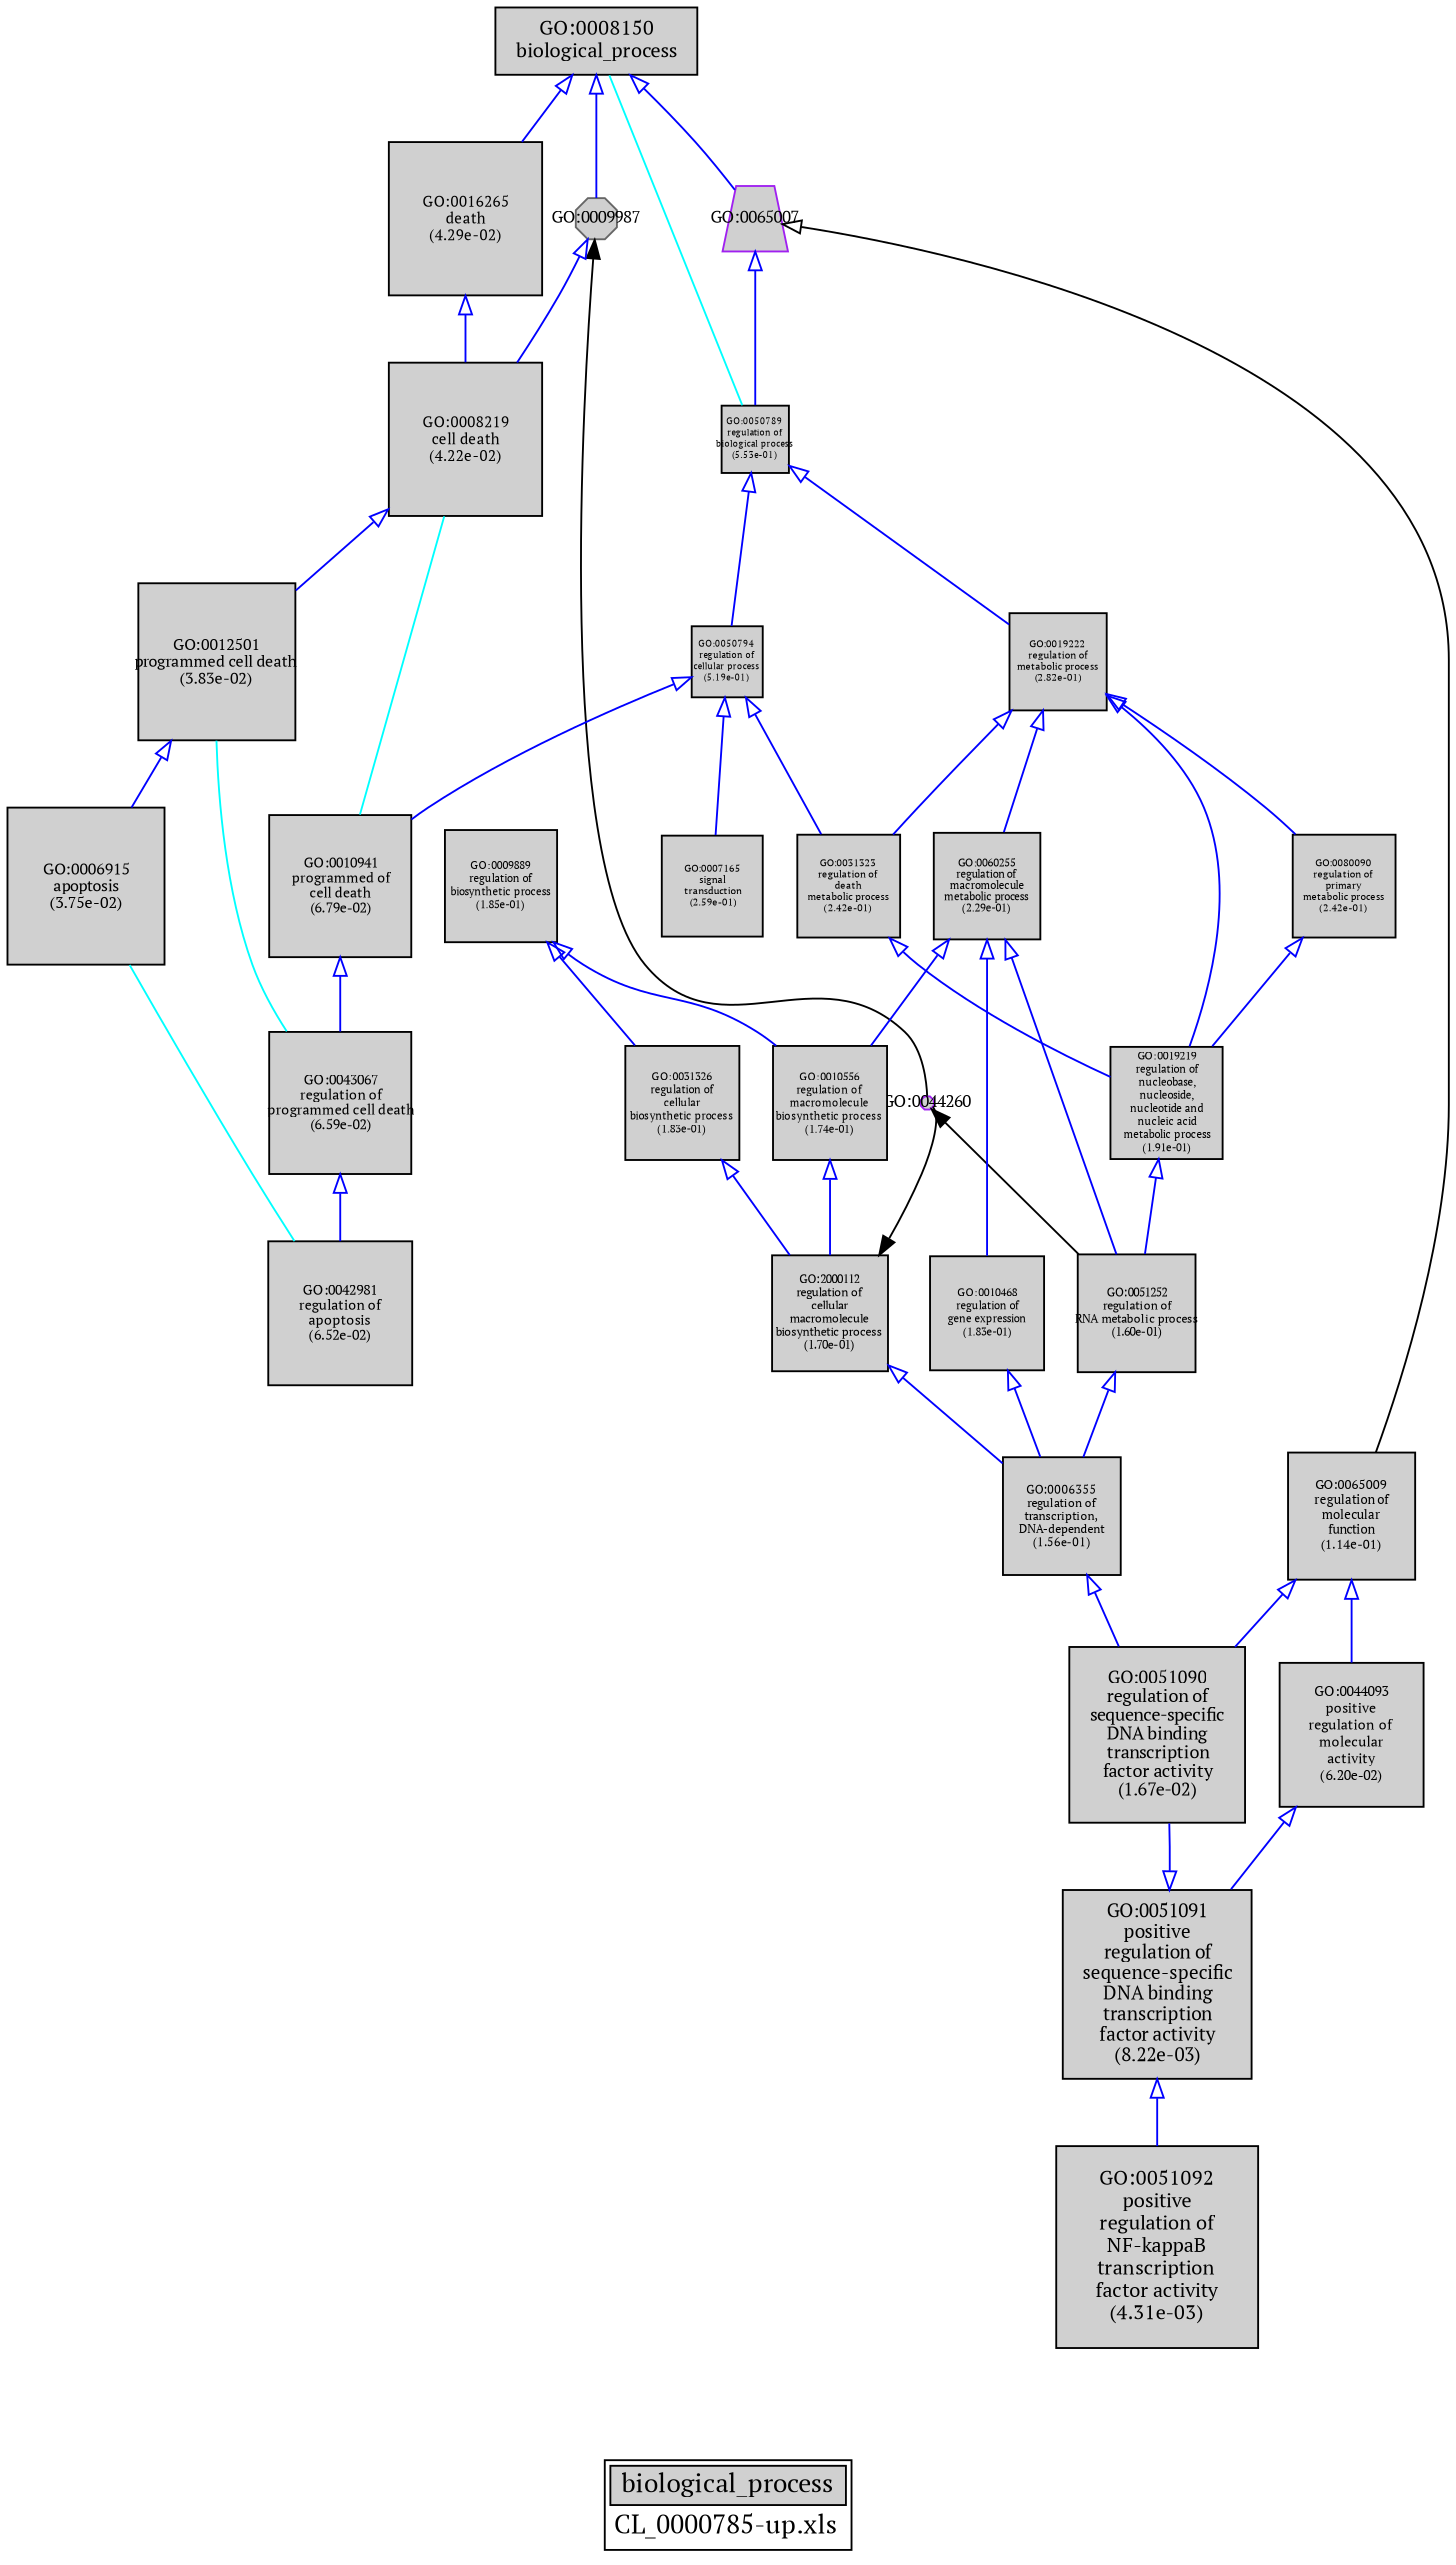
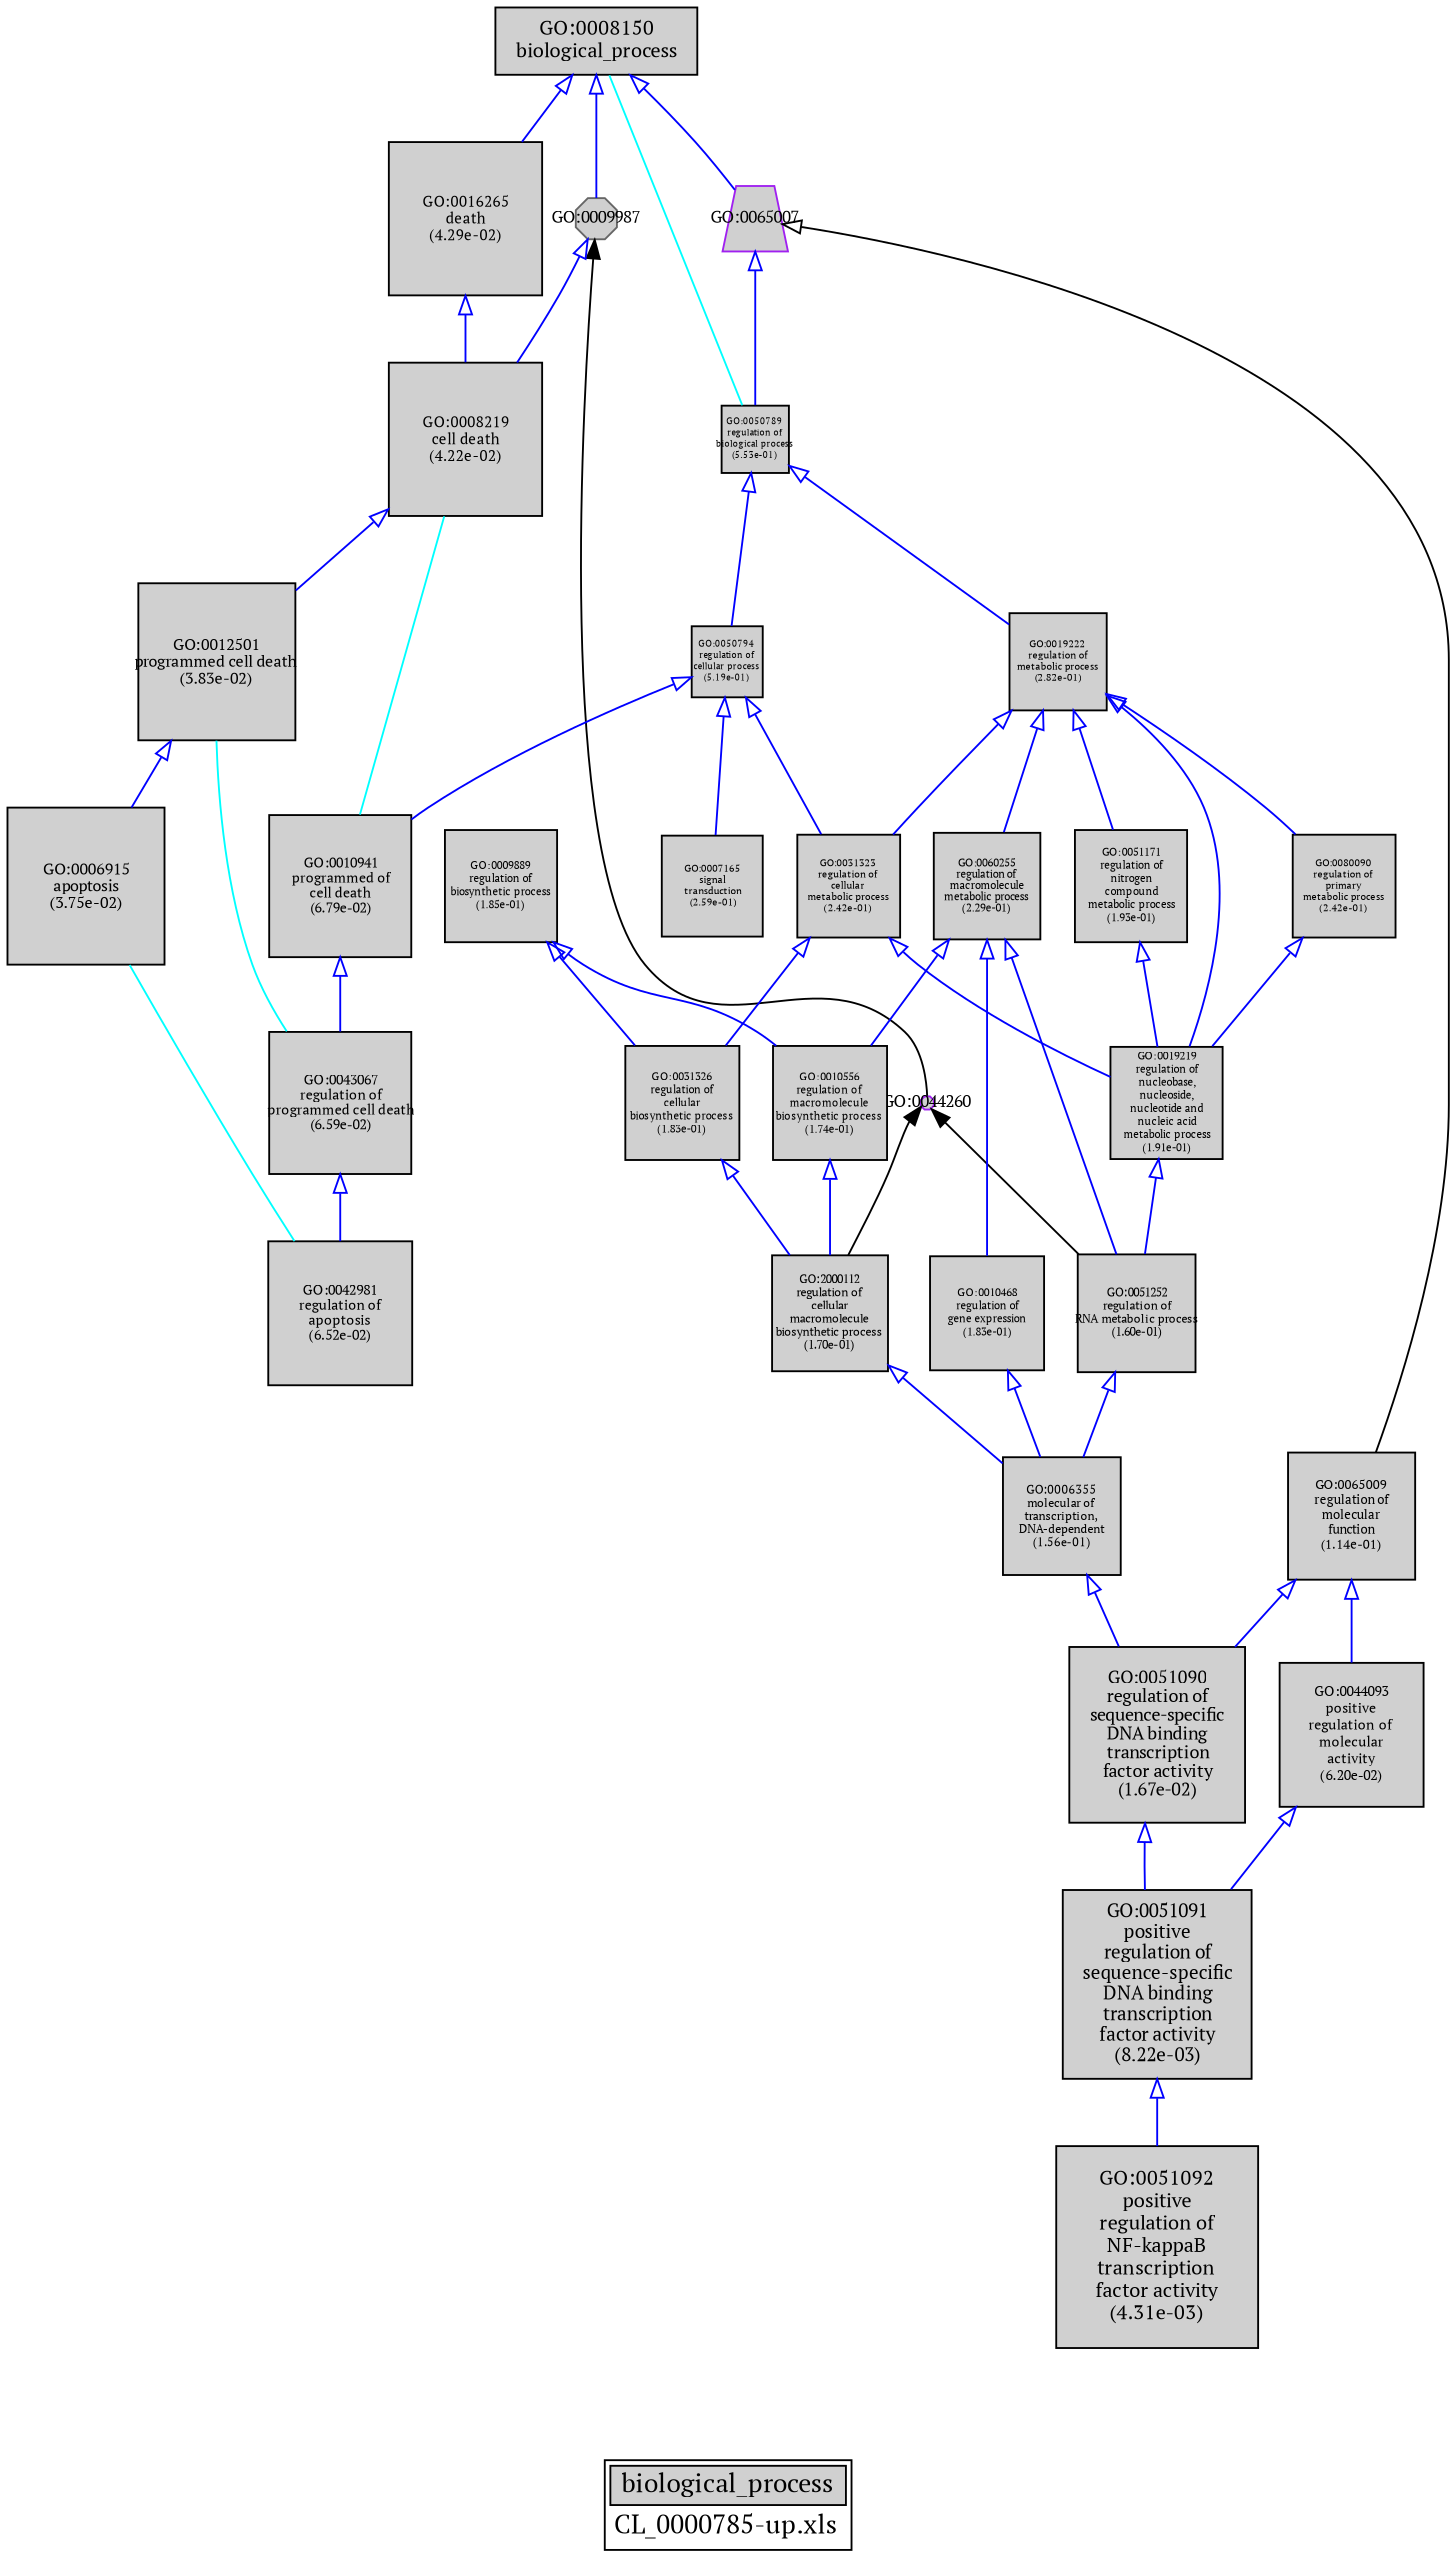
  digraph {
    bgcolor="#FFFFFF"
    fontname="PT Serif"
    label=<<TABLE COLOR="black" BGCOLOR="white"><TR><TD COLSPAN="2" BGCOLOR="#D0D0D0"><FONT COLOR="black">biological_process</FONT></TD></TR><TR><TD BORDER="0">CL_0000785-up.xls</TD></TR></TABLE>>
    node [color=black fillcolor="#D0D0D0" fixedsize=true fontcolor=black fontname="PT Serif" fontsize=9 shape=box style=filled]
    edge [dir=back fontname="PT Serif" weight=5.0 arrowtail=empty color=blue]
    "GO:0009987" [color=gray40 height=0.300430750672 shape=octagon width=0.300430750672]
    n2 [fontsize=9.36799298511 height=1.30111013682 label=<<TABLE BORDER="0"><TR><TD>GO:0051090<BR/>regulation of<BR/>sequence-specific<BR/>DNA binding<BR/>transcription<BR/>factor activity<BR/>(1.67e-02)</TD></TR></TABLE>> width=1.30111013682]
    n3 [fontsize=10.8 height=1.5 label=<<TABLE BORDER="0"><TR><TD>GO:0051092<BR/>positive<BR/>regulation of<BR/>NF-kappaB<BR/>transcription<BR/>factor activity<BR/>(4.31e-03)</TD></TR></TABLE>> width=1.5]
    n4 [fontsize=7.73357683321 height=1.0741078935 label=<<TABLE BORDER="0"><TR><TD>GO:0044093<BR/>positive<BR/>regulation of<BR/>molecular<BR/>activity<BR/>(6.20e-02)</TD></TR></TABLE>> width=1.0741078935]
+   n5 [fontsize=5.96371853731 height=0.828294241293 label=<<TABLE BORDER="0"><TR><TD>GO:0051171<BR/>regulation of<BR/>nitrogen<BR/>compound<BR/>metabolic process<BR/>(1.93e-01)</TD></TR></TABLE>> width=0.828294241293]
    "GO:0044260" [color=purple height=0.1 shape=octagon width=0.1]
    n7 [fontsize=7.6488371763 height=1.06233849671 label=<<TABLE BORDER="0"><TR><TD>GO:0043067<BR/>regulation of<BR/>programmed cell death<BR/>(6.59e-02)</TD></TR></TABLE>> width=1.06233849671]
    n8 [fontsize=10.1432146912 height=1.40877981822 label=<<TABLE BORDER="0"><TR><TD>GO:0051091<BR/>positive<BR/>regulation of<BR/>sequence-specific<BR/>DNA binding<BR/>transcription<BR/>factor activity<BR/>(8.22e-03)</TD></TR></TABLE>> width=1.40877981822]
    n9 [fontsize=5.65580395042 height=0.785528326447 label=<<TABLE BORDER="0"><TR><TD>GO:0060255<BR/>regulation of<BR/>macromolecule<BR/>metabolic process<BR/>(2.29e-01)</TD></TR></TABLE>> width=0.785528326447]
    n10 [fontsize=6.28972162903 height=0.873572448477 label=<<TABLE BORDER="0"><TR><TD>GO:0051252<BR/>regulation of<BR/>RNA metabolic process<BR/>(1.60e-01)</TD></TR></TABLE>> width=0.873572448477]
    n11 [fontsize=8.2452037469 height=1.14516718707 label=<<TABLE BORDER="0"><TR><TD>GO:0008219<BR/>cell death<BR/>(4.22e-02)</TD></TR></TABLE>> width=1.14516718707]
    n12 [fontsize=8.22471975583 height=1.14232218831 label=<<TABLE BORDER="0"><TR><TD>GO:0016265<BR/>death<BR/>(4.29e-02)</TD></TR></TABLE>> width=1.14232218831]
    n13 [fontsize=6.06092708288 height=0.841795428177 label=<<TABLE BORDER="0"><TR><TD>GO:0010468<BR/>regulation of<BR/>gene expression<BR/>(1.83e-01)</TD></TR></TABLE>> width=0.841795428177]
    n14 [fontsize=10.8 label=<<TABLE BORDER="0"><TR><TD>GO:0008150<BR/>biological_process</TD></TR></TABLE>> width=1.5]
    n15 [fontsize=5.0 height=0.529035117675 label=<<TABLE BORDER="0"><TR><TD>GO:0050794<BR/>regulation of<BR/>cellular process<BR/>(5.19e-01)</TD></TR></TABLE>> width=0.529035117675]
    n16 [fontsize=5.41334646511 height=0.751853675709 label=<<TABLE BORDER="0"><TR><TD>GO:0007165<BR/>signal<BR/>transduction<BR/>(2.59e-01)</TD></TR></TABLE>> width=0.751853675709]
    n17 [fontsize=5.0 height=0.503737586576 label=<<TABLE BORDER="0"><TR><TD>GO:0050789<BR/>regulation of<BR/>biological process<BR/>(5.53e-01)</TD></TR></TABLE>> width=0.503737586576]
    n18 [fontsize=8.36976479769 height=1.16246733301 label=<<TABLE BORDER="0"><TR><TD>GO:0012501<BR/>programmed cell death<BR/>(3.83e-02)</TD></TR></TABLE>> width=1.16246733301]
    n19 [fontsize=6.14796724745 height=0.853884339923 label=<<TABLE BORDER="0"><TR><TD>GO:0010556<BR/>regulation of<BR/>macromolecule<BR/>biosynthetic process<BR/>(1.74e-01)</TD></TR></TABLE>> width=0.853884339923]
    n20 [fontsize=6.03963949327 height=0.83883881851 label=<<TABLE BORDER="0"><TR><TD>GO:0009889<BR/>regulation of<BR/>biosynthetic process<BR/>(1.85e-01)</TD></TR></TABLE>> width=0.83883881851]
    n21 [fontsize=5.24536756233 height=0.728523272546 label=<<TABLE BORDER="0"><TR><TD>GO:0019222<BR/>regulation of<BR/>metabolic process<BR/>(2.82e-01)</TD></TR></TABLE>> width=0.728523272546]
    n22 [fontsize=6.06287139928 height=0.842065472123 label=<<TABLE BORDER="0"><TR><TD>GO:0031326<BR/>regulation of<BR/>cellular<BR/>biosynthetic process<BR/>(1.83e-01)</TD></TR></TABLE>> width=0.842065472123]
    n23 [fontsize=6.19200362423 height=0.860000503365 label=<<TABLE BORDER="0"><TR><TD>GO:2000112<BR/>regulation of<BR/>cellular<BR/>macromolecule<BR/>biosynthetic process<BR/>(1.70e-01)</TD></TR></TABLE>> width=0.860000503365]
    n24 [fontsize=5.54516292302 height=0.770161517086 label=<<TABLE BORDER="0"><TR><TD>GO:0080090<BR/>regulation of<BR/>primary<BR/>metabolic process<BR/>(2.42e-01)</TD></TR></TABLE>> width=0.770161517086]
-   n25 [fontsize=5.54890873106 height=0.770681768203 label=<<TABLE BORDER="0"><TR><TD>GO:0031323<BR/>regulation of<BR/>death<BR/>metabolic process<BR/>(2.42e-01)</TD></TR></TABLE>> width=0.770681768203]
+   n25 [fontsize=5.54890873106 height=0.770681768203 label=<<TABLE BORDER="0"><TR><TD>GO:0031323<BR/>regulation of<BR/>cellular<BR/>metabolic process<BR/>(2.42e-01)</TD></TR></TABLE>> width=0.770681768203]
    n26 [fontsize=7.60660978203 height=1.05647358084 label=<<TABLE BORDER="0"><TR><TD>GO:0010941<BR/>programmed of<BR/>cell death<BR/>(6.79e-02)</TD></TR></TABLE>> width=1.05647358084]
    n27 [fontsize=8.39915139758 height=1.16654880522 label=<<TABLE BORDER="0"><TR><TD>GO:0006915<BR/>apoptosis<BR/>(3.75e-02)</TD></TR></TABLE>> width=1.16654880522]
-   n28 [fontsize=6.33361396773 height=0.879668606629 label=<<TABLE BORDER="0"><TR><TD>GO:0006355<BR/>regulation of<BR/>transcription,<BR/>DNA-dependent<BR/>(1.56e-01)</TD></TR></TABLE>> width=0.879668606629]
+   n28 [fontsize=6.33361396773 height=0.879668606629 label=<<TABLE BORDER="0"><TR><TD>GO:0006355<BR/>molecular of<BR/>transcription,<BR/>DNA-dependent<BR/>(1.56e-01)</TD></TR></TABLE>> width=0.879668606629]
    n29 [fontsize=7.66314829721 height=1.06432615239 label=<<TABLE BORDER="0"><TR><TD>GO:0042981<BR/>regulation of<BR/>apoptosis<BR/>(6.52e-02)</TD></TR></TABLE>> width=1.06432615239]
    n30 [fontsize=6.84600207569 height=0.950833621624 label=<<TABLE BORDER="0"><TR><TD>GO:0065009<BR/>regulation of<BR/>molecular<BR/>function<BR/>(1.14e-01)</TD></TR></TABLE>> width=0.950833621624]
    "GO:0065007" [color=purple height=0.486583377758 shape=trapezium width=0.486583377758]
    n32 [fontsize=5.98185827118 height=0.830813648774 label=<<TABLE BORDER="0"><TR><TD>GO:0019219<BR/>regulation of<BR/>nucleobase,<BR/>nucleoside,<BR/>nucleotide and<BR/>nucleic acid<BR/>metabolic process<BR/>(1.91e-01)</TD></TR></TABLE>> width=0.830813648774]
    subgraph sub_1 {
      "GO:0009987"
      n2
      n3
      n4
+     n5
      "GO:0044260"
      n7
      n8
      n9
      n10
      n11
      n12
      n13
      n14
      n15
      n16
      n17
      n18
      n19
      n20
      n21
      n22
      n23
      n24
      n25
      n26
      n27
      n28
      n29
      n30
      "GO:0065007"
      n32
    }
    subgraph sub_2 {
      "GO:0044260"
      subgraph sub_3 {
        "GO:0009987"
        n7
        n11
        n14
        n15
        n17
        n18
        n26
        n27
        n29
        subgraph sub_4 {
        }
        subgraph sub_5 {
        }
      }
      subgraph sub_6 {
      }
      subgraph sub_7 {
        "GO:0009987"
        n2
        n3
        n4
+       n5
        n7
        n8
        n9
        n10
        n11
        n12
        n13
        n14
        n15
        n16
        n17
        n18
        n19
        n20
        n21
        n22
        n23
        n24
        n25
        n26
        n27
        n28
        n29
        n30
        "GO:0065007"
        n32
      }
    }
    "GO:0009987" -> "GO:0044260" [weight=1 arrowtail="" color=""]
    "GO:0009987" -> n11
-   n8 -> n2
+   n2 -> n8
    n4 -> n8
+   n5 -> n32
    "GO:0044260" -> n10 [weight=1 arrowtail="" color=""]
-   n23 -> "GO:0044260" [weight=1 arrowtail="" color=""]
+   "GO:0044260" -> n23 [weight=1 arrowtail="" color=""]
    n7 -> n29
    n8 -> n3
    n9 -> n10
    n9 -> n13
    n9 -> n19
    n10 -> n28
    n11 -> n18
    n11 -> n26 [arrowtail=none color=cyan weight=1]
    n12 -> n11
    n13 -> n28
    n14 -> "GO:0009987"
    n14 -> n12
    n14 -> n17 [arrowtail=none color=cyan weight=1]
    n14 -> "GO:0065007"
    n15 -> n16
    n15 -> n25
    n15 -> n26
    n17 -> n15
    n17 -> n21
    n18 -> n7 [arrowtail=none color=cyan weight=1]
    n18 -> n27
    n19 -> n23
    n20 -> n19
    n20 -> n22
+   n21 -> n5
    n21 -> n9
    n21 -> n24
    n21 -> n25
    n21 -> n32
    n22 -> n23
    n23 -> n28
    n24 -> n32
+   n25 -> n22
    n25 -> n32
    n26 -> n7
    n27 -> n29 [arrowtail=none color=cyan weight=1]
    n28 -> n2
    n30 -> n2
    n30 -> n4
    "GO:0065007" -> n17
    "GO:0065007" -> n30 [color=black]
    n32 -> n10
  }
